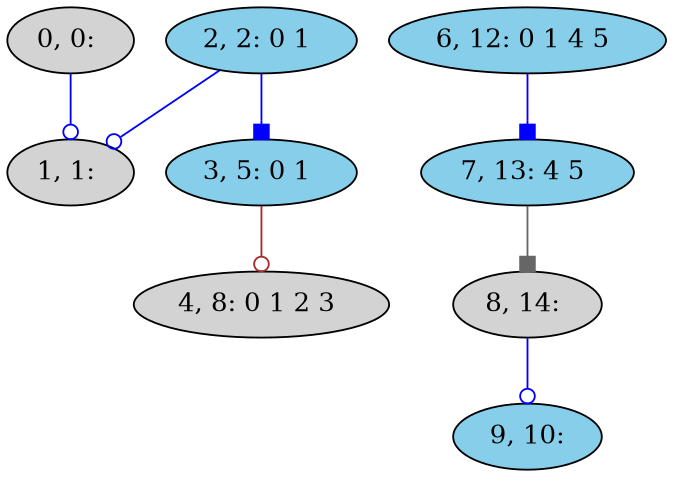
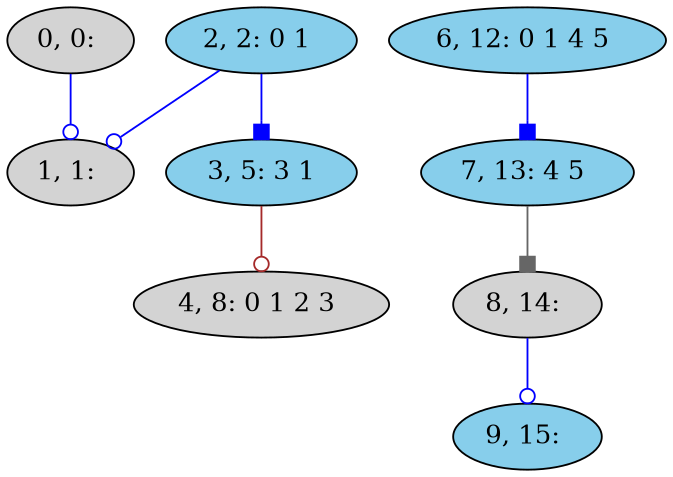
  digraph {
    node [fillcolor=skyblue style=filled]
    edge [arrowhead=odot color=blue]
    n1 [fillcolor=lightgrey label="0, 0: "]
    n2 [fillcolor=lightgrey label="1, 1: "]
    n3 [label="2, 2: 0 1 "]
-   n4 [label="3, 5: 0 1 "]
+   n4 [label="3, 5: 3 1"]
    n5 [fillcolor=lightgrey label="4, 8: 0 1 2 3 "]
    n6 [label="6, 12: 0 1 4 5 "]
    n7 [label="7, 13: 4 5 "]
    n8 [fillcolor=lightgrey label="8, 14: "]
-   n9 [label="9, 10:"]
+   n9 [label="9, 15: "]
    n1 -> n2
    n3 -> n2
    n3 -> n4 [arrowhead=box]
    n4 -> n5 [color=brown]
    n6 -> n7 [arrowhead=box]
    n7 -> n8 [arrowhead=box color=gray40]
    n8 -> n9
  }
